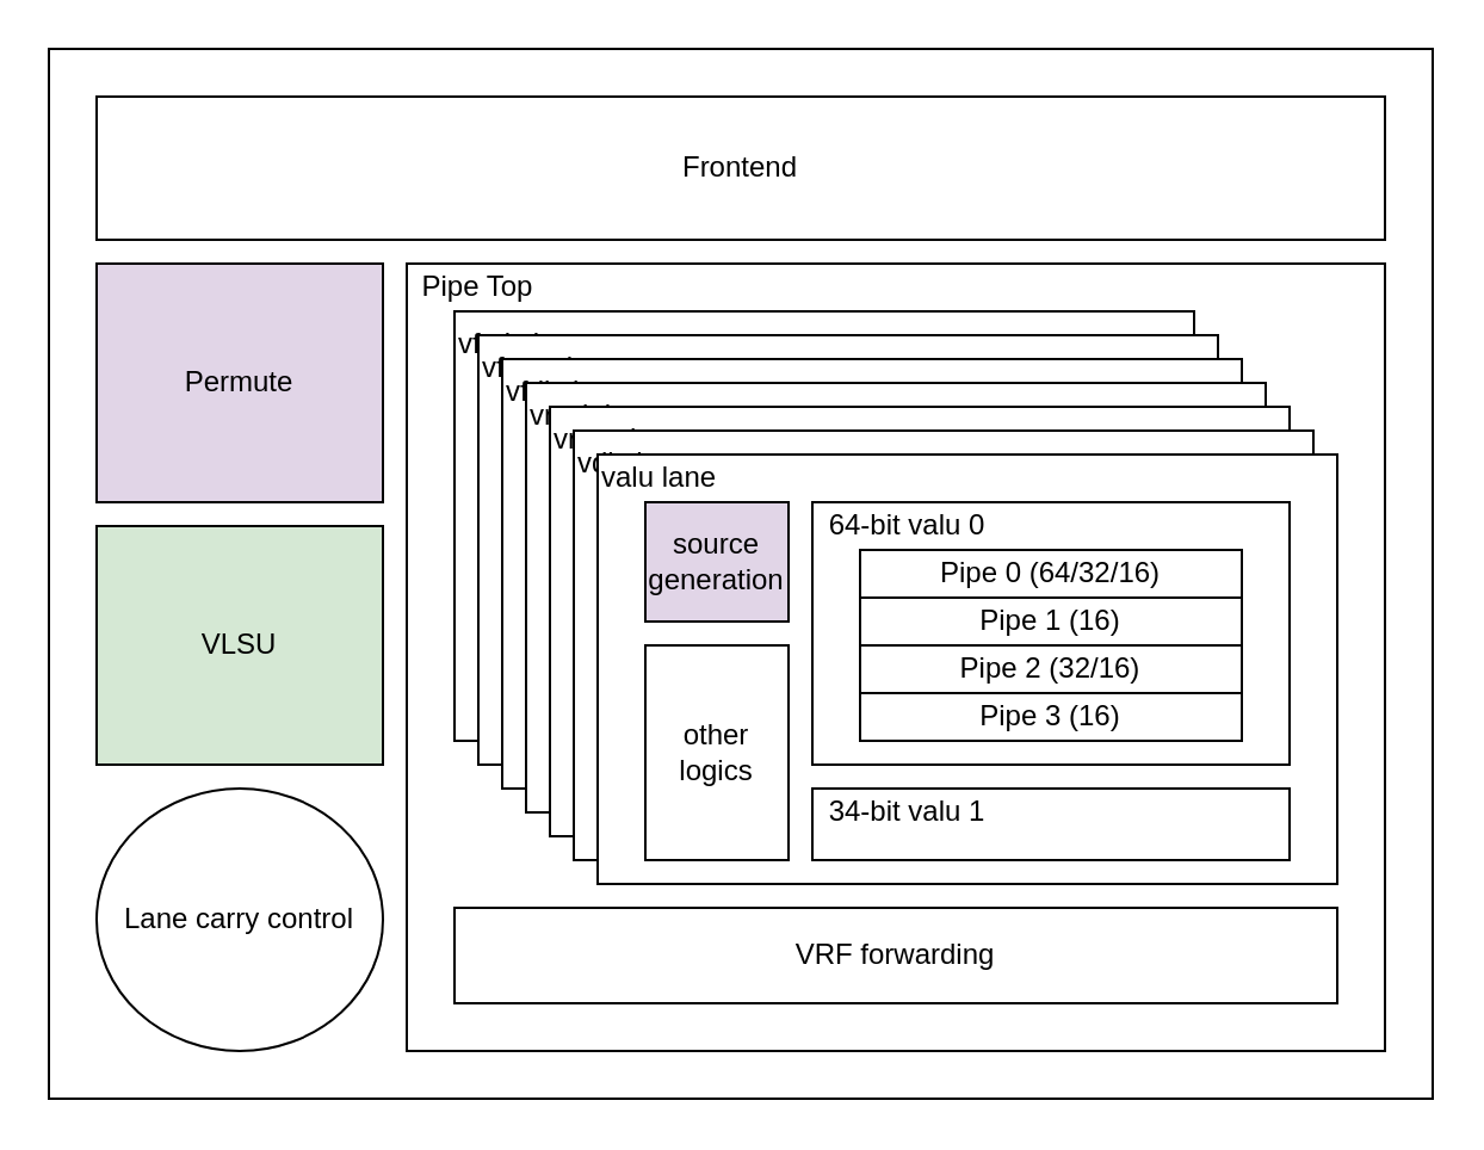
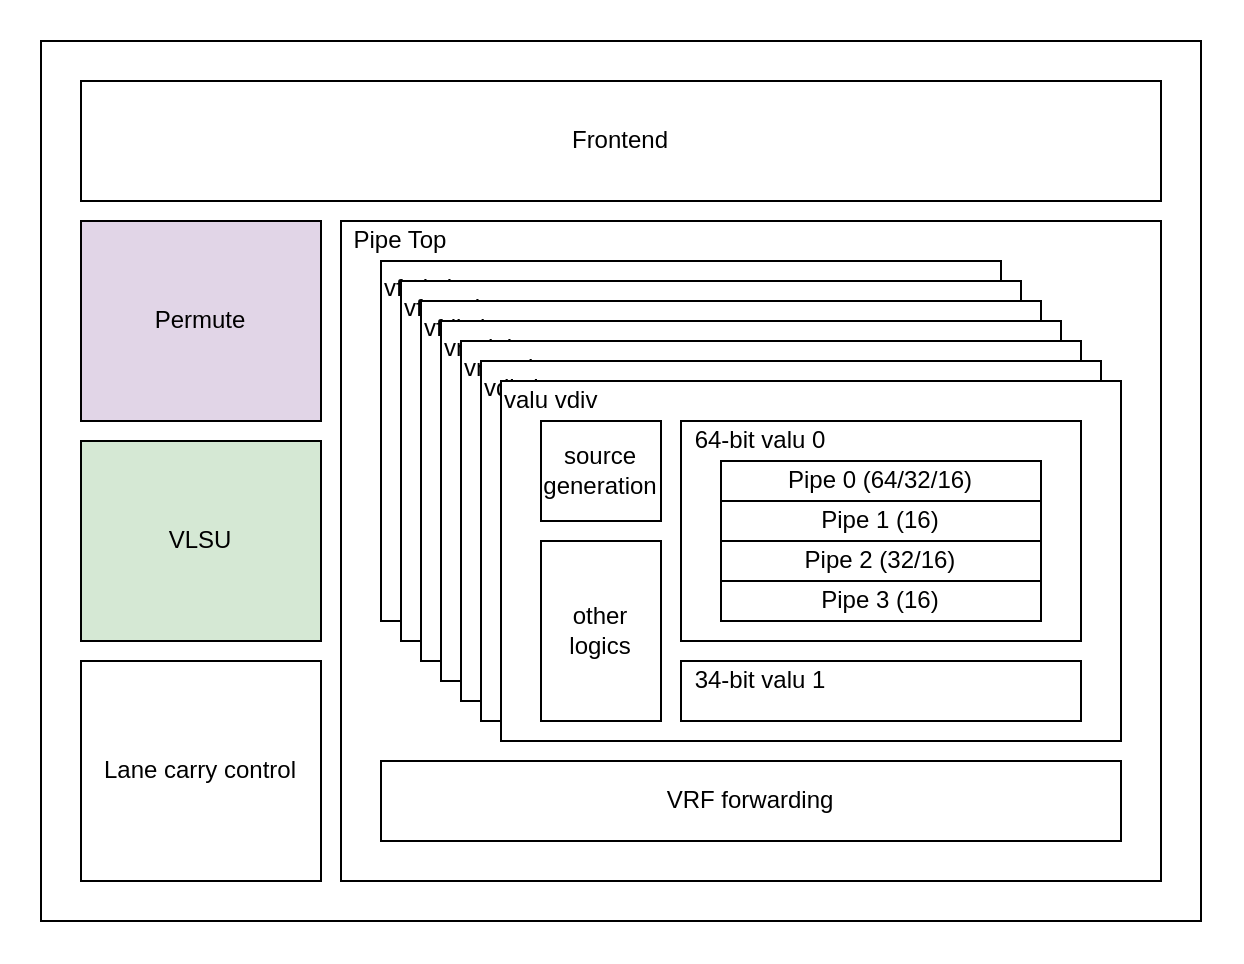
  <mxCell id="0" />
  <mxCell id="1" parent="0" />
  <mxCell id="2" value="" style="group" parent="1" vertex="1" connectable="0"><mxGeometry x="20" y="20" width="580" height="440" as="geometry" /></mxCell>
  <mxCell id="3" value="" style="rounded=0;whiteSpace=wrap;html=1;" parent="2" vertex="1"><mxGeometry width="580" height="440" as="geometry" /></mxCell>
  <mxCell id="4" value="Frontend" style="rounded=0;whiteSpace=wrap;html=1;" parent="2" vertex="1"><mxGeometry x="20" y="20" width="540" height="60" as="geometry" /></mxCell>
  <mxCell id="5" value="Permute" style="rounded=0;whiteSpace=wrap;html=1;fillColor=#e1d5e7;" parent="2" vertex="1"><mxGeometry x="20" y="90" width="120" height="100" as="geometry" /></mxCell>
  <mxCell id="6" value="VLSU" style="rounded=0;whiteSpace=wrap;html=1;fillColor=#d5e8d4;" parent="2" vertex="1"><mxGeometry x="20" y="200" width="120" height="100" as="geometry" /></mxCell>
- <mxCell id="7" value="Lane carry control" style="ellipse;whiteSpace=wrap;html=1;" parent="2" vertex="1"><mxGeometry x="20" y="310" width="120" height="110" as="geometry" /></mxCell>
+ <mxCell id="7" value="Lane carry control" style="rounded=0;whiteSpace=wrap;html=1;" parent="2" vertex="1"><mxGeometry x="20" y="310" width="120" height="110" as="geometry" /></mxCell>
  <mxCell id="8" value="" style="group" parent="2" vertex="1" connectable="0"><mxGeometry x="150" y="90" width="410" height="330" as="geometry" /></mxCell>
  <mxCell id="9" value="" style="rounded=0;whiteSpace=wrap;html=1;" parent="8" vertex="1"><mxGeometry width="410" height="330" as="geometry" /></mxCell>
  <mxCell id="10" value="VRF forwarding" style="rounded=0;whiteSpace=wrap;html=1;" parent="8" vertex="1"><mxGeometry x="20" y="270" width="370" height="40" as="geometry" /></mxCell>
  <mxCell id="11" value="Pipe Top" style="text;html=1;strokeColor=none;fillColor=none;align=center;verticalAlign=middle;whiteSpace=wrap;rounded=0;" parent="8" vertex="1"><mxGeometry width="60" height="20" as="geometry" /></mxCell>
  <mxCell id="12" value="" style="group" parent="8" vertex="1" connectable="0"><mxGeometry x="20" y="20" width="370" height="240" as="geometry" /></mxCell>
  <mxCell id="13" value="" style="group;verticalAlign=top;" parent="12" vertex="1" connectable="0"><mxGeometry width="310" height="180" as="geometry" /></mxCell>
  <mxCell id="14" value="" style="rounded=0;whiteSpace=wrap;html=1;verticalAlign=top;" parent="13" vertex="1"><mxGeometry width="310" height="180" as="geometry" /></mxCell>
  <mxCell id="15" value="&lt;span style=&quot;font-family: &amp;quot;helvetica&amp;quot;&quot;&gt;vfmis lane&lt;/span&gt;" style="text;html=1;strokeColor=none;fillColor=none;align=left;verticalAlign=top;whiteSpace=wrap;rounded=0;" parent="13" vertex="1"><mxGeometry width="310" height="180" as="geometry" /></mxCell>
  <mxCell id="16" value="" style="group;verticalAlign=top;" parent="12" vertex="1" connectable="0"><mxGeometry x="10" y="10" width="310" height="180" as="geometry" /></mxCell>
  <mxCell id="17" value="" style="rounded=0;whiteSpace=wrap;html=1;verticalAlign=top;" parent="16" vertex="1"><mxGeometry width="310" height="180" as="geometry" /></mxCell>
  <mxCell id="18" value="&lt;span style=&quot;font-family: &amp;#34;helvetica&amp;#34;&quot;&gt;vfmac lane&lt;/span&gt;" style="text;html=1;strokeColor=none;fillColor=none;align=left;verticalAlign=top;whiteSpace=wrap;rounded=0;" parent="16" vertex="1"><mxGeometry width="310" height="180" as="geometry" /></mxCell>
  <mxCell id="19" value="" style="group;verticalAlign=top;" parent="12" vertex="1" connectable="0"><mxGeometry x="20" y="20" width="310" height="180" as="geometry" /></mxCell>
  <mxCell id="20" value="" style="rounded=0;whiteSpace=wrap;html=1;verticalAlign=top;" parent="19" vertex="1"><mxGeometry width="310" height="180" as="geometry" /></mxCell>
  <mxCell id="21" value="vfdiv lane" style="text;html=1;strokeColor=none;fillColor=none;align=left;verticalAlign=top;whiteSpace=wrap;rounded=0;" parent="19" vertex="1"><mxGeometry width="310" height="180" as="geometry" /></mxCell>
  <mxCell id="22" value="" style="group;verticalAlign=top;" parent="12" vertex="1" connectable="0"><mxGeometry x="30" y="30" width="310" height="180" as="geometry" /></mxCell>
  <mxCell id="23" value="" style="rounded=0;whiteSpace=wrap;html=1;verticalAlign=top;" parent="22" vertex="1"><mxGeometry width="310" height="180" as="geometry" /></mxCell>
  <mxCell id="24" value="&lt;span style=&quot;font-family: &amp;#34;helvetica&amp;#34;&quot;&gt;vmsk lane&lt;/span&gt;" style="text;html=1;strokeColor=none;fillColor=none;align=left;verticalAlign=top;whiteSpace=wrap;rounded=0;" parent="22" vertex="1"><mxGeometry width="310" height="180" as="geometry" /></mxCell>
  <mxCell id="25" value="" style="group;verticalAlign=top;" parent="12" vertex="1" connectable="0"><mxGeometry x="40" y="40" width="310" height="180" as="geometry" /></mxCell>
  <mxCell id="26" value="" style="rounded=0;whiteSpace=wrap;html=1;verticalAlign=top;" parent="25" vertex="1"><mxGeometry width="310" height="180" as="geometry" /></mxCell>
  <mxCell id="27" value="&lt;span style=&quot;font-family: &amp;#34;helvetica&amp;#34;&quot;&gt;vmac lane&lt;/span&gt;" style="text;html=1;strokeColor=none;fillColor=none;align=left;verticalAlign=top;whiteSpace=wrap;rounded=0;" parent="25" vertex="1"><mxGeometry width="310" height="180" as="geometry" /></mxCell>
  <mxCell id="28" value="" style="group;verticalAlign=top;" parent="12" vertex="1" connectable="0"><mxGeometry x="50" y="50" width="310" height="180" as="geometry" /></mxCell>
  <mxCell id="29" value="" style="rounded=0;whiteSpace=wrap;html=1;verticalAlign=top;" parent="28" vertex="1"><mxGeometry width="310" height="180" as="geometry" /></mxCell>
  <mxCell id="30" value="vdiv lane" style="text;html=1;strokeColor=none;fillColor=none;align=left;verticalAlign=top;whiteSpace=wrap;rounded=0;" parent="28" vertex="1"><mxGeometry width="310" height="180" as="geometry" /></mxCell>
  <mxCell id="31" value="" style="group" parent="12" vertex="1" connectable="0"><mxGeometry x="60" y="60" width="310" height="180" as="geometry" /></mxCell>
  <mxCell id="32" value="" style="rounded=0;whiteSpace=wrap;html=1;" parent="31" vertex="1"><mxGeometry width="310" height="180" as="geometry" /></mxCell>
- <mxCell id="33" value="valu lane" style="text;html=1;strokeColor=none;fillColor=none;align=left;verticalAlign=middle;whiteSpace=wrap;rounded=0;" parent="31" vertex="1"><mxGeometry width="80" height="20" as="geometry" /></mxCell>
- <mxCell id="34" value="&lt;span&gt;source generation&lt;/span&gt;" style="rounded=0;whiteSpace=wrap;html=1;fillColor=#e1d5e7;" parent="31" vertex="1"><mxGeometry x="20" y="20" width="60" height="50" as="geometry" /></mxCell>
+ <mxCell id="33" value="valu vdiv" style="text;html=1;strokeColor=none;fillColor=none;align=left;verticalAlign=middle;whiteSpace=wrap;rounded=0;" parent="31" vertex="1"><mxGeometry width="80" height="20" as="geometry" /></mxCell>
+ <mxCell id="34" value="&lt;span&gt;source generation&lt;/span&gt;" style="rounded=0;whiteSpace=wrap;html=1;" parent="31" vertex="1"><mxGeometry x="20" y="20" width="60" height="50" as="geometry" /></mxCell>
  <mxCell id="35" value="&lt;span&gt;other logics&lt;/span&gt;" style="rounded=0;whiteSpace=wrap;html=1;" parent="31" vertex="1"><mxGeometry x="20" y="80" width="60" height="90" as="geometry" /></mxCell>
  <mxCell id="36" value="" style="group" parent="31" vertex="1" connectable="0"><mxGeometry x="90" y="20" width="200" height="110" as="geometry" /></mxCell>
  <mxCell id="37" value="" style="rounded=0;whiteSpace=wrap;html=1;" parent="36" vertex="1"><mxGeometry width="200" height="110" as="geometry" /></mxCell>
  <mxCell id="38" value="64-bit valu 0" style="text;html=1;strokeColor=none;fillColor=none;align=center;verticalAlign=middle;whiteSpace=wrap;rounded=0;" parent="36" vertex="1"><mxGeometry width="80" height="20" as="geometry" /></mxCell>
  <mxCell id="39" value="Pipe 3 (16)" style="rounded=0;whiteSpace=wrap;html=1;align=center;" parent="36" vertex="1"><mxGeometry x="20" y="80" width="160" height="20" as="geometry" /></mxCell>
  <mxCell id="40" value="Pipe 0 (64/32/16)" style="rounded=0;whiteSpace=wrap;html=1;align=left;" parent="36" vertex="1"><mxGeometry x="20" y="20" width="105" height="20" as="geometry" /></mxCell>
  <mxCell id="41" value="Pipe 1 (16)" style="rounded=0;whiteSpace=wrap;html=1;align=left;" parent="36" vertex="1"><mxGeometry x="20" y="40" width="105" height="20" as="geometry" /></mxCell>
  <mxCell id="42" value="Pipe 2 (32/16)" style="rounded=0;whiteSpace=wrap;html=1;align=left;" parent="36" vertex="1"><mxGeometry x="20" y="60" width="105" height="20" as="geometry" /></mxCell>
  <mxCell id="43" value="Pipe 0 (64/32/16)" style="rounded=0;whiteSpace=wrap;html=1;align=center;" parent="36" vertex="1"><mxGeometry x="20" y="20" width="160" height="20" as="geometry" /></mxCell>
  <mxCell id="44" value="Pipe 1 (16)" style="rounded=0;whiteSpace=wrap;html=1;align=center;" parent="36" vertex="1"><mxGeometry x="20" y="40" width="160" height="20" as="geometry" /></mxCell>
  <mxCell id="45" value="Pipe 2 (32/16)" style="rounded=0;whiteSpace=wrap;html=1;align=center;" parent="36" vertex="1"><mxGeometry x="20" y="60" width="160" height="20" as="geometry" /></mxCell>
  <mxCell id="46" value="" style="rounded=0;whiteSpace=wrap;html=1;" parent="31" vertex="1"><mxGeometry x="90" y="140" width="200" height="30" as="geometry" /></mxCell>
  <mxCell id="47" value="34-bit valu 1" style="text;html=1;strokeColor=none;fillColor=none;align=center;verticalAlign=middle;whiteSpace=wrap;rounded=0;" parent="31" vertex="1"><mxGeometry x="90" y="140" width="80" height="20" as="geometry" /></mxCell>
